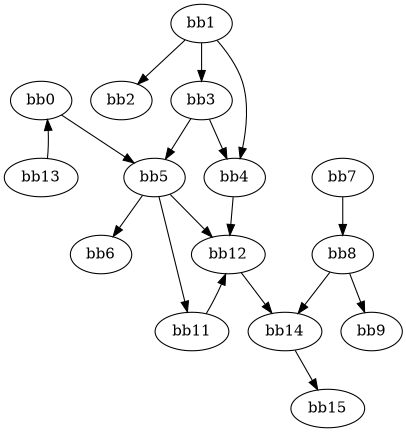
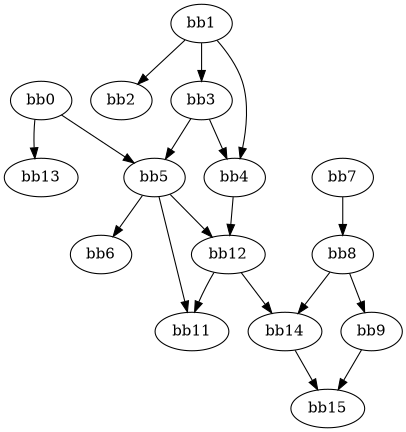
  digraph {
    n1 [label="bb0\l"]
    n2 [label="bb13\l"]
    n3 [label="bb5\l"]
    n4 [label="bb1\l"]
    n5 [label="bb2\l"]
    n6 [label="bb3\l"]
    n7 [label="bb4\l"]
    n8 [label="bb12\l"]
    n9 [label="bb6\l"]
    n10 [label="bb11\l"]
    n11 [label="bb8\l"]
    n12 [label="bb9\l"]
    n13 [label="bb14\l"]
    n14 [label="bb7\l"]
    n15 [label="bb15\l"]
-   n2 -> n1
+   n1 -> n2
    n1 -> n3
    n3 -> n8
    n3 -> n9
    n3 -> n10
    n4 -> n5
    n4 -> n6
    n4 -> n7
    n6 -> n3
    n6 -> n7
    n7 -> n8
    n8 -> n13
-   n10 -> n8
+   n8 -> n10
    n11 -> n12
    n11 -> n13
+   n12 -> n15
    n13 -> n15
    n14 -> n11
  }
